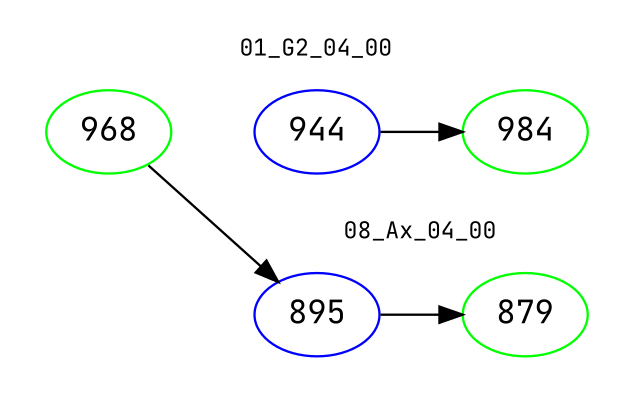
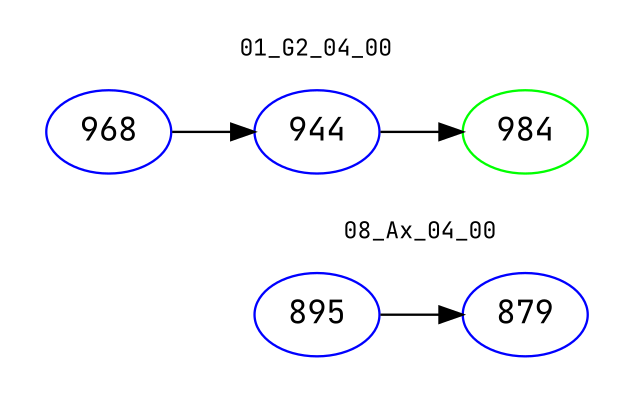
  digraph {
    fontname="JetBrains Mono"
    rankdir=LR
    node [color=blue fontname="JetBrains Mono"]
    edge [color=black fontname="JetBrains Mono"]
    n1 [label=895]
-   n2 [color=green label=879]
-   n3 [color=green label=968]
+   n2 [label=879]
+   n3 [label=968]
    n4 [label=944]
    n5 [color=green label=984]
    subgraph cluster_1 {
      color=white
      fontsize=10
      label="08_Ax_04_00"
      n1
      n2
    }
    subgraph cluster_2 {
      color=white
      fontsize=10
      label="01_G2_04_00"
      n3
      n4
      n5
    }
    n1 -> n2
-   n3 -> n1
+   n3 -> n4
    n4 -> n5
  }
